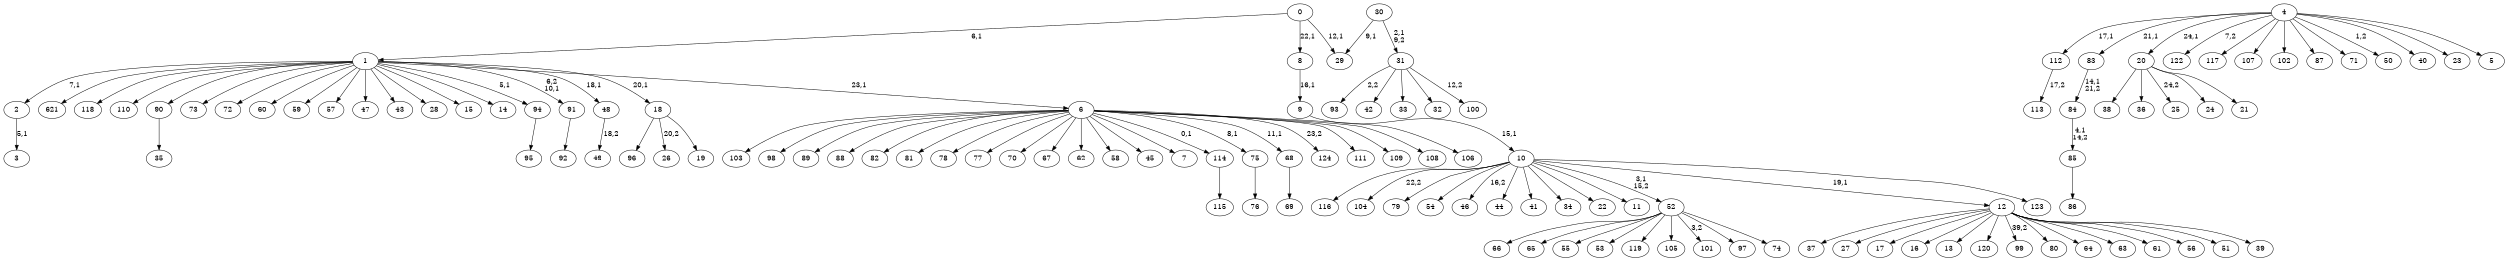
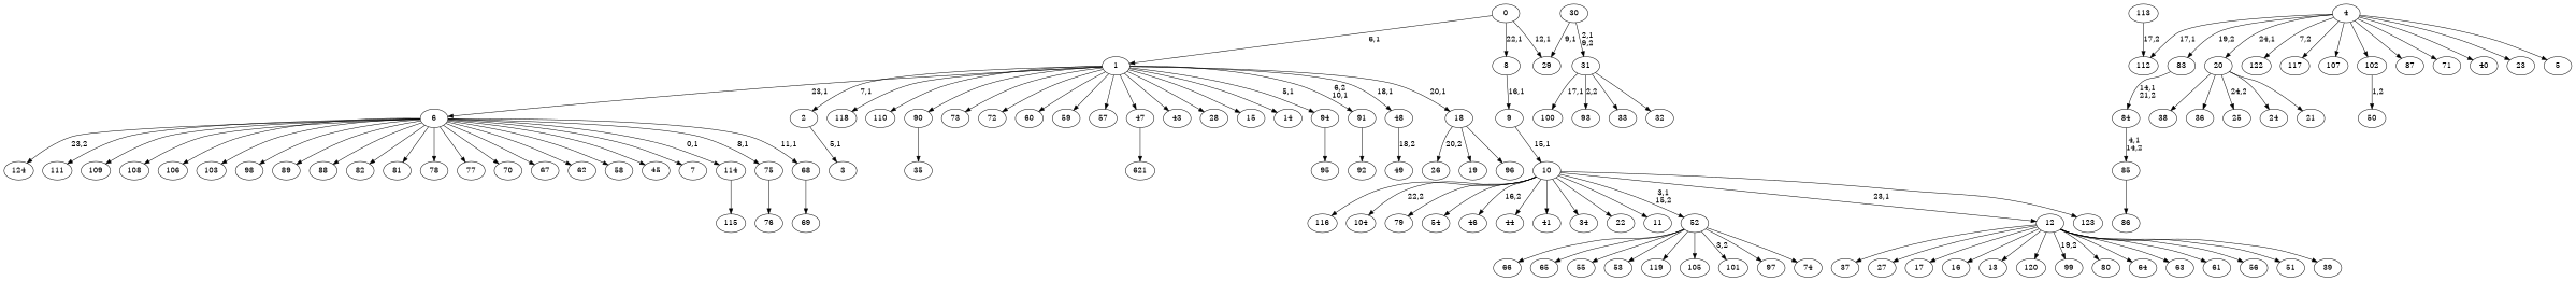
  digraph {
    114
    115
    112
    113
    94
    95
    91
    92
    85
    86
    84
    83
    75
    76
    68
    69
    52
    119
    105
    101
    97
    74
    66
    65
    55
    53
    48
    49
    31
    100
    93
-   42
    33
    32
    30
    29
    20
    38
    36
    25
    24
    21
    18
    96
    26
    19
    12
    120
    99
    80
    64
    63
    61
    56
    51
    39
    37
    27
    17
    16
    13
    10
    123
    116
    104
    79
    54
    46
    44
    41
    34
    22
    11
    9
    8
    6
    124
    111
    109
    108
    106
    103
    98
    89
    88
    82
    81
    78
    77
    70
    67
    62
    58
    45
    7
    4
    122
    117
    107
    102
    87
    71
    50
    40
    23
    5
    2
    3
    1
    n110 [label=621]
    118
    110
    90
    73
    72
    60
    59
    57
    47
    43
    28
    15
    14
    35
    0
    114 -> 115
-   112 -> 113 [label="17,2"]
+   113 -> 112 [label="17,2"]
    94 -> 95
    91 -> 92
    85 -> 86
    84 -> 85 [label="4,1\n14,2"]
    83 -> 84 [label="14,1\n21,2"]
    75 -> 76
    68 -> 69
    52 -> 119
    52 -> 105
    52 -> 101 [label="3,2"]
    52 -> 97
    52 -> 74
    52 -> 66
    52 -> 65
    52 -> 55
    52 -> 53
    48 -> 49 [label="18,2"]
-   31 -> 100 [label="12,2"]
+   31 -> 100 [label="17,1"]
    31 -> 93 [label="2,2"]
-   31 -> 42
    31 -> 33
    31 -> 32
    30 -> 31 [label="2,1\n9,2"]
    30 -> 29 [label="9,1"]
    20 -> 38
    20 -> 36
    20 -> 25 [label="24,2"]
    20 -> 24
    20 -> 21
    18 -> 96
    18 -> 26 [label="20,2"]
    18 -> 19
    12 -> 120
-   12 -> 99 [label="39,2"]
+   12 -> 99 [label="19,2"]
    12 -> 80
    12 -> 64
    12 -> 63
    12 -> 61
    12 -> 56
    12 -> 51
    12 -> 39
    12 -> 37
    12 -> 27
    12 -> 17
    12 -> 16
    12 -> 13
    10 -> 52 [label="3,1\n15,2"]
-   10 -> 12 [label="19,1"]
+   10 -> 12 [label="23,1"]
    10 -> 123
    10 -> 116
    10 -> 104 [label="22,2"]
    10 -> 79
    10 -> 54
    10 -> 46 [label="16,2"]
    10 -> 44
    10 -> 41
    10 -> 34
    10 -> 22
    10 -> 11
    9 -> 10 [label="15,1"]
    8 -> 9 [label="16,1"]
    6 -> 114 [label="0,1"]
    6 -> 75 [label="8,1"]
    6 -> 68 [label="11,1"]
    6 -> 124 [label="23,2"]
    6 -> 111
    6 -> 109
    6 -> 108
    6 -> 106
    6 -> 103
    6 -> 98
    6 -> 89
    6 -> 88
    6 -> 82
    6 -> 81
    6 -> 78
    6 -> 77
    6 -> 70
    6 -> 67
    6 -> 62
    6 -> 58
    6 -> 45
    6 -> 7
    4 -> 112 [label="17,1"]
-   4 -> 83 [label="21,1"]
+   4 -> 83 [label="19,2"]
    4 -> 20 [label="24,1"]
    4 -> 122 [label="7,2"]
    4 -> 117
    4 -> 107
    4 -> 102
    4 -> 87
    4 -> 71
-   4 -> 50 [label="1,2"]
+   102 -> 50 [label="1,2"]
    4 -> 40
    4 -> 23
    4 -> 5
    2 -> 3 [label="5,1"]
    1 -> 94 [label="5,1"]
    1 -> 91 [label="6,2\n10,1"]
    1 -> 48 [label="18,1"]
    1 -> 18 [label="20,1"]
    1 -> 6 [label="23,1"]
    1 -> 2 [label="7,1"]
-   1 -> n110
+   47 -> n110
    1 -> 118
    1 -> 110
    1 -> 90
    1 -> 73
    1 -> 72
    1 -> 60
    1 -> 59
    1 -> 57
    1 -> 47
    1 -> 43
    1 -> 28
    1 -> 15
    1 -> 14
    90 -> 35
    0 -> 29 [label="12,1"]
    0 -> 8 [label="22,1"]
    0 -> 1 [label="6,1"]
  }
